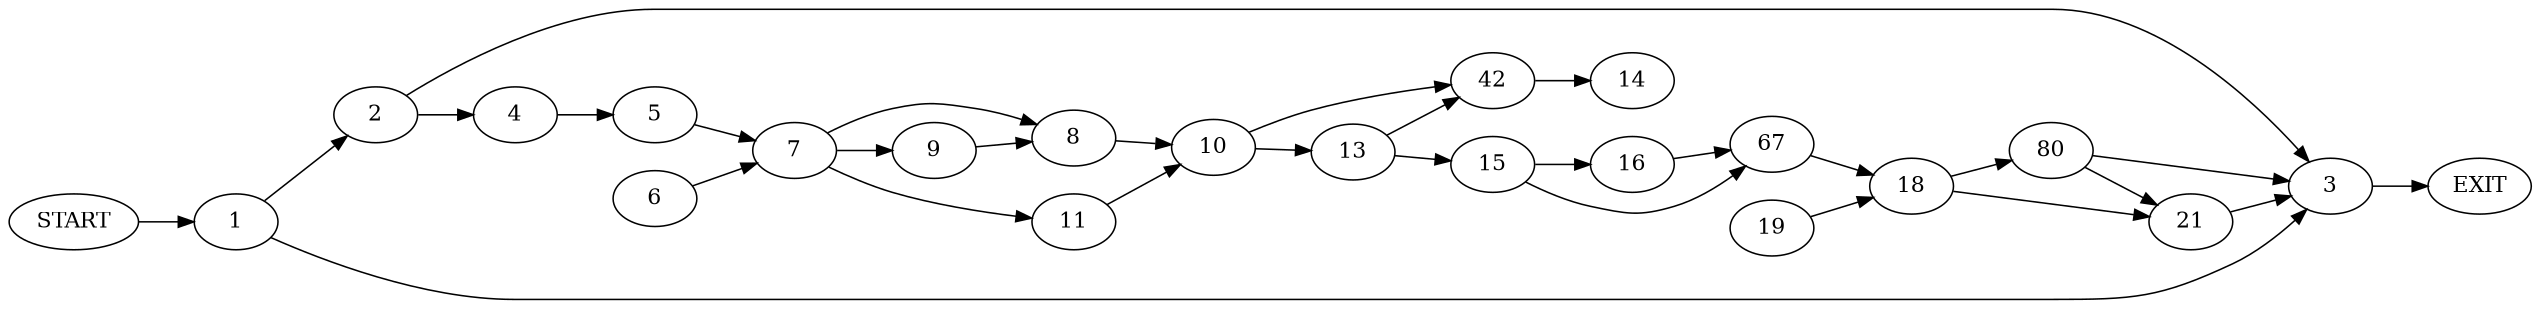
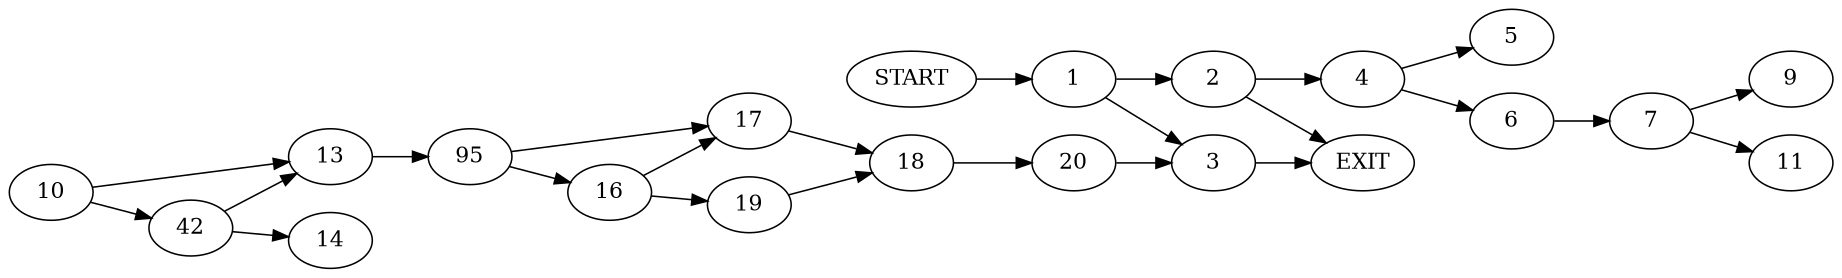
  digraph {
    fontname="DejaVu Serif"
    rankdir=LR
    node [fontname="DejaVu Serif"]
    edge [fontname="DejaVu Serif"]
    n1 [label=START]
    1
    2
    3
    4
    n6 [label=EXIT]
    5
    6
    7
-   8
    9
    11
    10
    n14 [label=42]
    13
    14
-   15
+   15 [label=95]
    16
-   17 [label=67]
+   17
    19
    18
-   20 [label=80]
-   21
+   20
    n1 -> 1
    1 -> 2
    1 -> 3
-   2 -> 3
+   2 -> n6
    2 -> 4
    3 -> n6
    4 -> 5
-   5 -> 7
+   4 -> 6
    6 -> 7
-   7 -> 8
    7 -> 9
    7 -> 11
-   8 -> 10
-   9 -> 8
-   11 -> 10
    10 -> n14
    10 -> 13
-   13 -> n14
+   n14 -> 13
    n14 -> 14
    13 -> 15
    15 -> 16
    15 -> 17
    16 -> 17
+   16 -> 19
    17 -> 18
    19 -> 18
    18 -> 20
-   18 -> 21
    20 -> 3
-   20 -> 21
-   21 -> 3
  }
